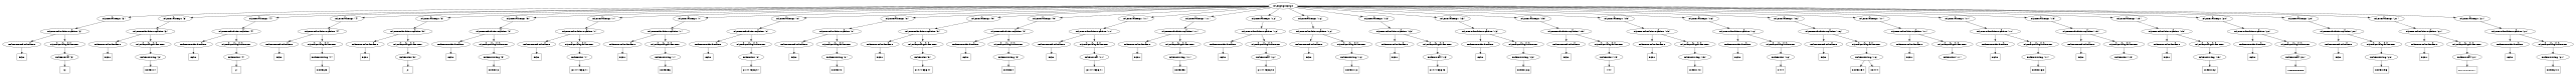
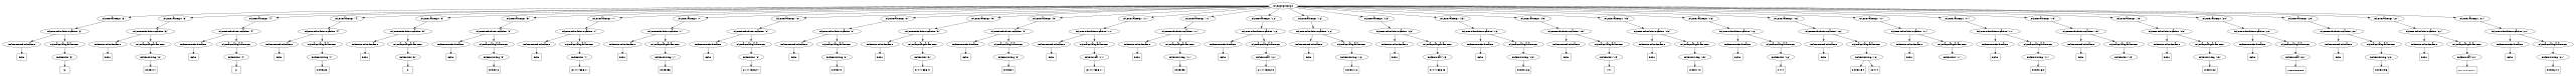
  digraph {
    n1 [label=AST_php_script]
    n2 [label="AST_eval_expr (3)"]
    n3 [label="AST_eval_expr (3)"]
    n4 [label="AST_eval_expr (4)"]
    n5 [label="AST_eval_expr (4)"]
    n6 [label="AST_eval_expr (5)"]
    n7 [label="AST_eval_expr (5)"]
    n8 [label="AST_eval_expr (7)"]
    n9 [label="AST_eval_expr (7)"]
    n10 [label="AST_eval_expr (8)"]
    n11 [label="AST_eval_expr (8)"]
    n12 [label="AST_eval_expr (9)"]
    n13 [label="AST_eval_expr (9)"]
    n14 [label="AST_eval_expr (11)"]
    n15 [label="AST_eval_expr (11)"]
    n16 [label="AST_eval_expr (12)"]
    n17 [label="AST_eval_expr (12)"]
    n18 [label="AST_eval_expr (13)"]
    n19 [label="AST_eval_expr (13)"]
    n20 [label="AST_eval_expr (15)"]
    n21 [label="AST_eval_expr (15)"]
    n22 [label="AST_eval_expr (16)"]
    n23 [label="AST_eval_expr (16)"]
    n24 [label="AST_eval_expr (17)"]
    n25 [label="AST_eval_expr (17)"]
    n26 [label="AST_eval_expr (19)"]
    n27 [label="AST_eval_expr (19)"]
    n28 [label="AST_eval_expr (20)"]
    n29 [label="AST_eval_expr (20)"]
    n30 [label="AST_eval_expr (21)"]
    n31 [label="AST_eval_expr (21)"]
    n32 [label="AST_method_invocation (3)"]
    n33 [label="AST_method_invocation (3)"]
    n34 [label="AST_method_invocation (4)"]
    n35 [label="AST_method_invocation (4)"]
    n36 [label="AST_method_invocation (5)"]
    n37 [label="AST_method_invocation (5)"]
    n38 [label="AST_method_invocation (7)"]
    n39 [label="AST_method_invocation (7)"]
    n40 [label="AST_method_invocation (8)"]
    n41 [label="AST_method_invocation (8)"]
    n42 [label="AST_method_invocation (9)"]
    n43 [label="AST_method_invocation (9)"]
    n44 [label="AST_method_invocation (11)"]
    n45 [label="AST_method_invocation (11)"]
    n46 [label="AST_method_invocation (12)"]
    n47 [label="AST_method_invocation (12)"]
    n48 [label="AST_method_invocation (13)"]
    n49 [label="AST_method_invocation (13)"]
    n50 [label="AST_method_invocation (15)"]
    n51 [label="AST_method_invocation (15)"]
    n52 [label="AST_method_invocation (16)"]
    n53 [label="AST_method_invocation (16)"]
    n54 [label="AST_method_invocation (17)"]
    n55 [label="AST_method_invocation (17)"]
    n56 [label="AST_method_invocation (19)"]
    n57 [label="AST_method_invocation (19)"]
    n58 [label="AST_method_invocation (20)"]
    n59 [label="AST_method_invocation (20)"]
    n60 [label="AST_method_invocation (21)"]
    n61 [label="AST_method_invocation (21)"]
    n62 [label=Token_method_name]
    n63 [label=AST_actual_parameter]
    n64 [label=echo shape=box]
-   n65 [label="Token_eval (3)"]
+   n65 [label="Token_int (3)"]
    n66 [label=-2 shape=box]
    n67 [label=Token_method_name]
    n68 [label=AST_actual_parameter]
    n69 [label=echo shape=box]
    n70 [label="Token_string (3)"]
    node_14 [shape=box]
    n72 [label=Token_method_name]
    n73 [label=AST_actual_parameter]
    n74 [label=echo shape=box]
    n75 [label="Token_int (4)"]
    n76 [label=2 shape=box]
    n77 [label=Token_method_name]
    n78 [label=AST_actual_parameter]
    n79 [label=echo shape=box]
-   n80 [label="Token_string (4)" shape=box]
+   n80 [label="Token_string (4)"]
    node_28 [shape=box]
    n82 [label=Token_method_name]
    n83 [label=AST_actual_parameter]
    n84 [label=echo shape=box]
    n85 [label="Token_int (5)"]
    n86 [label=2 shape=box]
    n87 [label=Token_method_name]
    n88 [label=AST_actual_parameter]
    n89 [label=echo shape=box]
    n90 [label="Token_string (5)"]
    node_42 [shape=box]
    n92 [label=Token_method_name]
    n93 [label=AST_actual_parameter]
    n94 [label=echo shape=box]
    n95 [label="Token_int (7)"]
    n96 [label="-214748364.." shape=box]
    n97 [label=Token_method_name]
    n98 [label=AST_actual_parameter]
    n99 [label=echo shape=box]
    n100 [label="Token_string (7)"]
    node_56 [shape=box]
    n102 [label=Token_method_name]
    n103 [label=AST_actual_parameter]
    n104 [label=echo shape=box]
    n105 [label="Token_int (8)"]
    n106 [label=2147483647 shape=box]
    n107 [label=Token_method_name]
    n108 [label=AST_actual_parameter]
    n109 [label=echo shape=box]
    n110 [label="Token_string (8)"]
    node_70 [shape=box]
    n112 [label=Token_method_name]
    n113 [label=AST_actual_parameter]
    n114 [label=echo shape=box]
    n115 [label="Token_int (9)"]
    n116 [label=2147483647 shape=box]
    n117 [label=Token_method_name]
    n118 [label=AST_actual_parameter]
    n119 [label=echo shape=box]
    n120 [label="Token_string (9)"]
    node_84 [shape=box]
    n122 [label=Token_method_name]
    n123 [label=AST_actual_parameter]
    n124 [label=echo shape=box]
    n125 [label="Token_real (11)"]
    n126 [label="-214748364.." shape=box]
    n127 [label=Token_method_name]
    n128 [label=AST_actual_parameter]
    n129 [label=echo shape=box]
    n130 [label="Token_string (11)"]
    node_98 [shape=box]
    n132 [label=Token_method_name]
    n133 [label=AST_actual_parameter]
    n134 [label=echo shape=box]
    n135 [label="Token_real (12)"]
    n136 [label=2147483648 shape=box]
    n137 [label=Token_method_name]
    n138 [label=AST_actual_parameter]
    n139 [label=echo shape=box]
    n140 [label="Token_string (12)"]
    node_112 [shape=box]
    n142 [label=Token_method_name]
    n143 [label=AST_actual_parameter]
    n144 [label=echo shape=box]
    n145 [label="Token_real (13)"]
    n146 [label=2147483648 shape=box]
    n147 [label=Token_method_name]
    n148 [label=AST_actual_parameter]
    n149 [label=echo shape=box]
    n150 [label="Token_string (13)"]
    node_126 [shape=box]
    n152 [label=Token_method_name]
    n153 [label=AST_actual_parameter]
    n154 [label=echo shape=box]
    n155 [label="Token_int (15)"]
    n156 [label=444 shape=box]
    n157 [label=Token_method_name]
    n158 [label=AST_actual_parameter]
    n159 [label=echo shape=box]
    n160 [label="Token_string (15)"]
    node_140 [shape=box]
    n162 [label=Token_method_name]
    n163 [label=AST_actual_parameter]
    n164 [label=echo shape=box]
    n165 [label="Token_int (16)"]
    n166 [label=0444 shape=box]
    n167 [label=Token_method_name]
    n168 [label=AST_actual_parameter]
    n169 [label=echo shape=box]
    n170 [label="Token_string (16)"]
    node_154 [shape=box]
    n172 [label="0x444" shape=box]
    n173 [label=Token_method_name]
    n174 [label=AST_actual_parameter]
    n175 [label=echo shape=box]
    n176 [label="Token_int (17)"]
    n177 [label=Token_method_name]
    n178 [label=AST_actual_parameter]
    n179 [label=echo shape=box]
    n180 [label="Token_string (17)"]
    node_168 [shape=box]
    n182 [label=Token_method_name]
    n183 [label=AST_actual_parameter]
    n184 [label=echo shape=box]
    n185 [label="Token_int (19)"]
    n186 [label=Token_method_name]
    n187 [label=AST_actual_parameter]
    n188 [label=echo shape=box]
    n189 [label="Token_string (19)"]
    node_182 [shape=box]
    n191 [label=Token_method_name]
    n192 [label=AST_actual_parameter]
    n193 [label=echo shape=box]
    n194 [label="Token_real (20)"]
    n195 [label="0xFFFFFFFF" shape=box]
    n196 [label=Token_method_name]
    n197 [label=AST_actual_parameter]
    n198 [label=echo shape=box]
    n199 [label="Token_string (20)"]
    node_196 [shape=box]
    n201 [label=Token_method_name]
    n202 [label=AST_actual_parameter]
    n203 [label=echo shape=box]
    n204 [label="Token_real (21)"]
    n205 [label="0x10000000.." shape=box]
    n206 [label=Token_method_name]
    n207 [label=AST_actual_parameter]
    n208 [label=echo shape=box]
    n209 [label="Token_string (21)"]
    node_210 [shape=box]
    n1 -> n2
    n1 -> n3
    n1 -> n4
    n1 -> n5
    n1 -> n6
    n1 -> n7
    n1 -> n8
    n1 -> n9
    n1 -> n10
    n1 -> n11
    n1 -> n12
    n1 -> n13
    n1 -> n14
    n1 -> n15
    n1 -> n16
    n1 -> n17
    n1 -> n18
    n1 -> n19
    n1 -> n20
    n1 -> n21
    n1 -> n22
    n1 -> n23
    n1 -> n24
    n1 -> n25
    n1 -> n26
    n1 -> n27
    n1 -> n28
    n1 -> n29
    n1 -> n30
    n1 -> n31
    n2 -> n32
    n3 -> n33
    n4 -> n34
    n5 -> n35
    n6 -> n36
    n7 -> n37
    n8 -> n38
    n9 -> n39
    n10 -> n40
    n11 -> n41
    n12 -> n42
    n13 -> n43
    n14 -> n44
    n15 -> n45
    n16 -> n46
    n17 -> n47
    n18 -> n48
    n19 -> n49
    n20 -> n50
    n21 -> n51
    n22 -> n52
    n23 -> n53
    n24 -> n54
    n25 -> n55
    n26 -> n56
    n27 -> n57
    n28 -> n58
    n29 -> n59
    n30 -> n60
    n31 -> n61
    n32 -> n62
    n32 -> n63
    n33 -> n67
    n33 -> n68
    n34 -> n72
    n34 -> n73
    n35 -> n77
    n35 -> n78
    n36 -> n82
    n36 -> n83
    n37 -> n87
    n37 -> n88
    n38 -> n92
    n38 -> n93
    n39 -> n97
    n39 -> n98
    n40 -> n102
    n40 -> n103
    n41 -> n107
    n41 -> n108
    n42 -> n112
    n42 -> n113
    n43 -> n117
    n43 -> n118
    n44 -> n122
    n44 -> n123
    n45 -> n127
    n45 -> n128
    n46 -> n132
    n46 -> n133
    n47 -> n137
    n47 -> n138
    n48 -> n142
    n48 -> n143
    n49 -> n147
    n49 -> n148
    n50 -> n152
    n50 -> n153
    n51 -> n157
    n51 -> n158
    n52 -> n162
    n52 -> n163
    n53 -> n167
    n53 -> n168
    n54 -> n173
    n54 -> n174
    n55 -> n177
    n55 -> n178
    n56 -> n182
    n56 -> n183
    n57 -> n186
    n57 -> n187
    n58 -> n191
    n58 -> n192
    n59 -> n196
    n59 -> n197
    n60 -> n201
    n60 -> n202
    n61 -> n206
    n61 -> n207
    n62 -> n64
    n63 -> n65
    n65 -> n66
    n67 -> n69
    n68 -> n70
    n70 -> node_14
    n72 -> n74
    n73 -> n75
    n75 -> n76
    n77 -> n79
    n78 -> n80
    n80 -> node_28
    n82 -> n84
    n83 -> n85
    n85 -> n86
    n87 -> n89
    n88 -> n90
    n90 -> node_42
    n92 -> n94
    n93 -> n95
    n95 -> n96
    n97 -> n99
    n98 -> n100
    n100 -> node_56
    n102 -> n104
    n103 -> n105
    n105 -> n106
    n107 -> n109
    n108 -> n110
    n110 -> node_70
    n112 -> n114
    n113 -> n115
    n115 -> n116
    n117 -> n119
    n118 -> n120
    n120 -> node_84
    n122 -> n124
    n123 -> n125
    n125 -> n126
    n127 -> n129
    n128 -> n130
    n130 -> node_98
    n132 -> n134
    n133 -> n135
    n135 -> n136
    n137 -> n139
    n138 -> n140
    n140 -> node_112
    n142 -> n144
    n143 -> n145
    n145 -> n146
    n147 -> n149
    n148 -> n150
    n150 -> node_126
    n152 -> n154
    n153 -> n155
    n155 -> n156
    n157 -> n159
    n158 -> n160
    n160 -> node_140
    n162 -> n164
    n163 -> n165
    n165 -> n166
    n167 -> n169
    n168 -> n170
    n170 -> node_154
    n170 -> n172
    n173 -> n175
    n174 -> n176
    n177 -> n179
    n178 -> n180
    n180 -> node_168
    n182 -> n184
    n183 -> n185
    n186 -> n188
    n187 -> n189
    n189 -> node_182
    n191 -> n193
    n192 -> n194
    n194 -> n195
    n196 -> n198
    n197 -> n199
    n199 -> node_196
    n201 -> n203
    n202 -> n204
    n204 -> n205
    n206 -> n208
    n207 -> n209
    n209 -> node_210
  }
